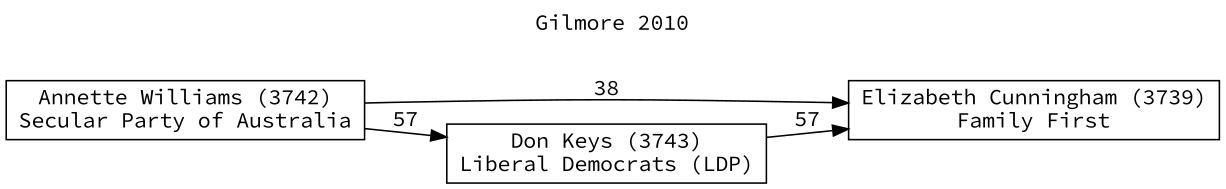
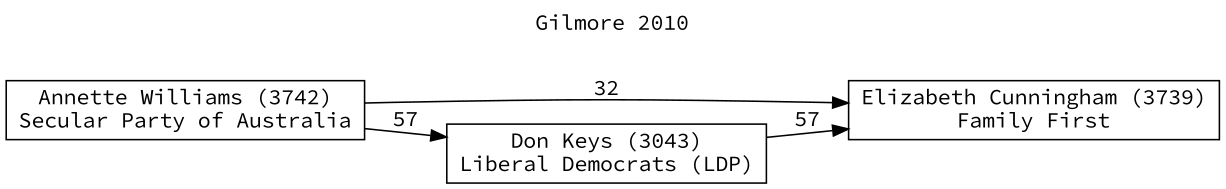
  digraph {
    fontname="Source Code Pro"
    label="Gilmore 2010"
    labelloc=t
    mclimit=10
    rankdir=LR
    node [fontname="Source Code Pro" shape=box]
    edge [fontname="Source Code Pro"]
    n1 [label="Elizabeth Cunningham (3739)\nFamily First"]
-   n2 [label="Don Keys (3743)\nLiberal Democrats (LDP)"]
+   n2 [label="Don Keys (3043)\nLiberal Democrats (LDP)"]
    n3 [label="Annette Williams (3742)\nSecular Party of Australia"]
    n2 -> n1 [label=57]
-   n3 -> n1 [label=38]
+   n3 -> n1 [label=32]
    n3 -> n2 [label=57]
  }
